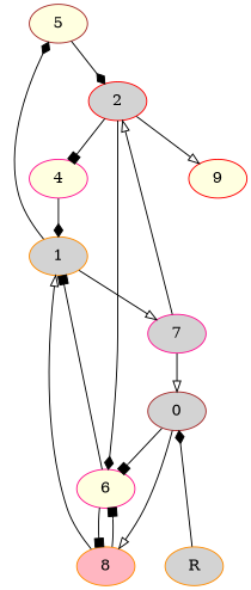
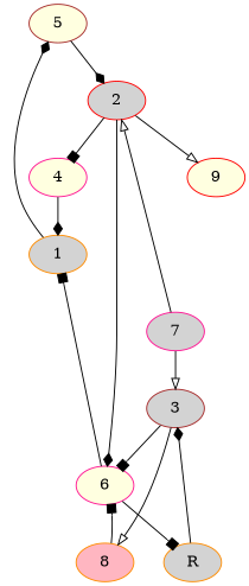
  digraph {
    node [color=darkorange fillcolor=lightgrey style=filled]
    edge [arrowhead=onormal]
    5 [color=brown fillcolor=lightyellow]
    1
    7 [color=deeppink]
    2 [color=red]
-   3 [color=brown label=0]
+   3 [color=brown]
    4 [color=deeppink fillcolor=lightyellow]
    6 [color=deeppink fillcolor=lightyellow]
    9 [color=red fillcolor=lightyellow]
    8 [fillcolor=lightpink]
    R
    5 -> 2 [arrowhead=diamond]
    1 -> 5 [arrowhead=diamond]
-   1 -> 7
    7 -> 2
    7 -> 3
    2 -> 4 [arrowhead=box]
    2 -> 6 [arrowhead=diamond]
    2 -> 9
    3 -> 6 [arrowhead=box]
    3 -> 8
    4 -> 1 [arrowhead=diamond]
    6 -> 1 [arrowhead=box]
-   6 -> 8 [arrowhead=box]
-   8 -> 1
+   6 -> R [arrowhead=box]
    8 -> 6 [arrowhead=box]
    R -> 3 [arrowhead=diamond]
  }
